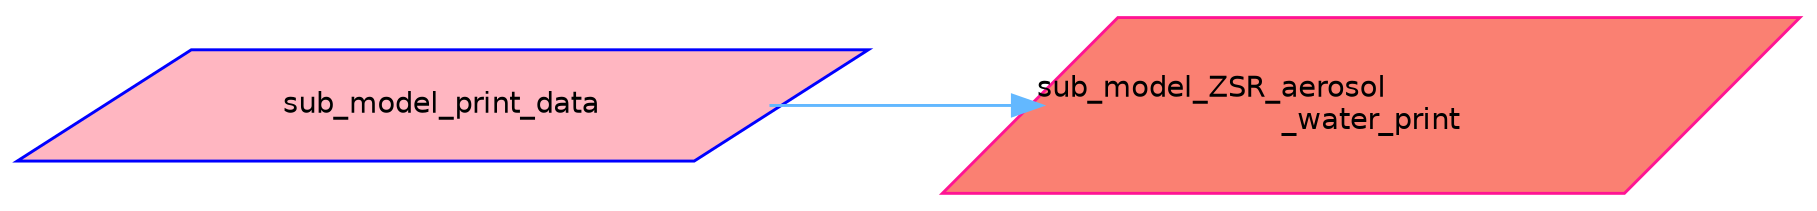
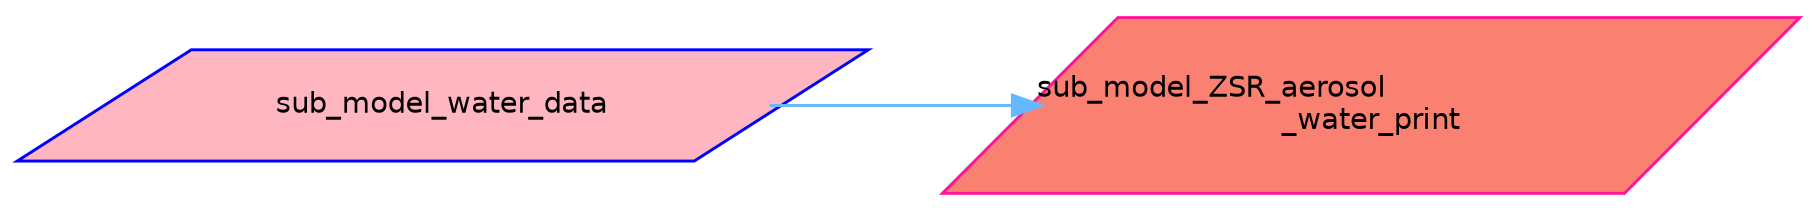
  digraph {
    rankdir=RL
    node [fontname=Helvetica fontsize=10 shape=parallelogram style=filled]
    n1 [color=deeppink fillcolor=salmon fontcolor=black height=0.2 label="sub_model_ZSR_aerosol\l_water_print" width=0.4]
-   n2 [color=blue fillcolor=lightpink height=0.2 label=sub_model_print_data width=0.4]
+   n2 [color=blue fillcolor=lightpink height=0.2 label=sub_model_water_data width=0.4]
    n1 -> n2 [color=steelblue1 dir=back fontname=Helvetica fontsize=10 labelfontname=Helvetica labelfontsize=10 style=solid]
  }
